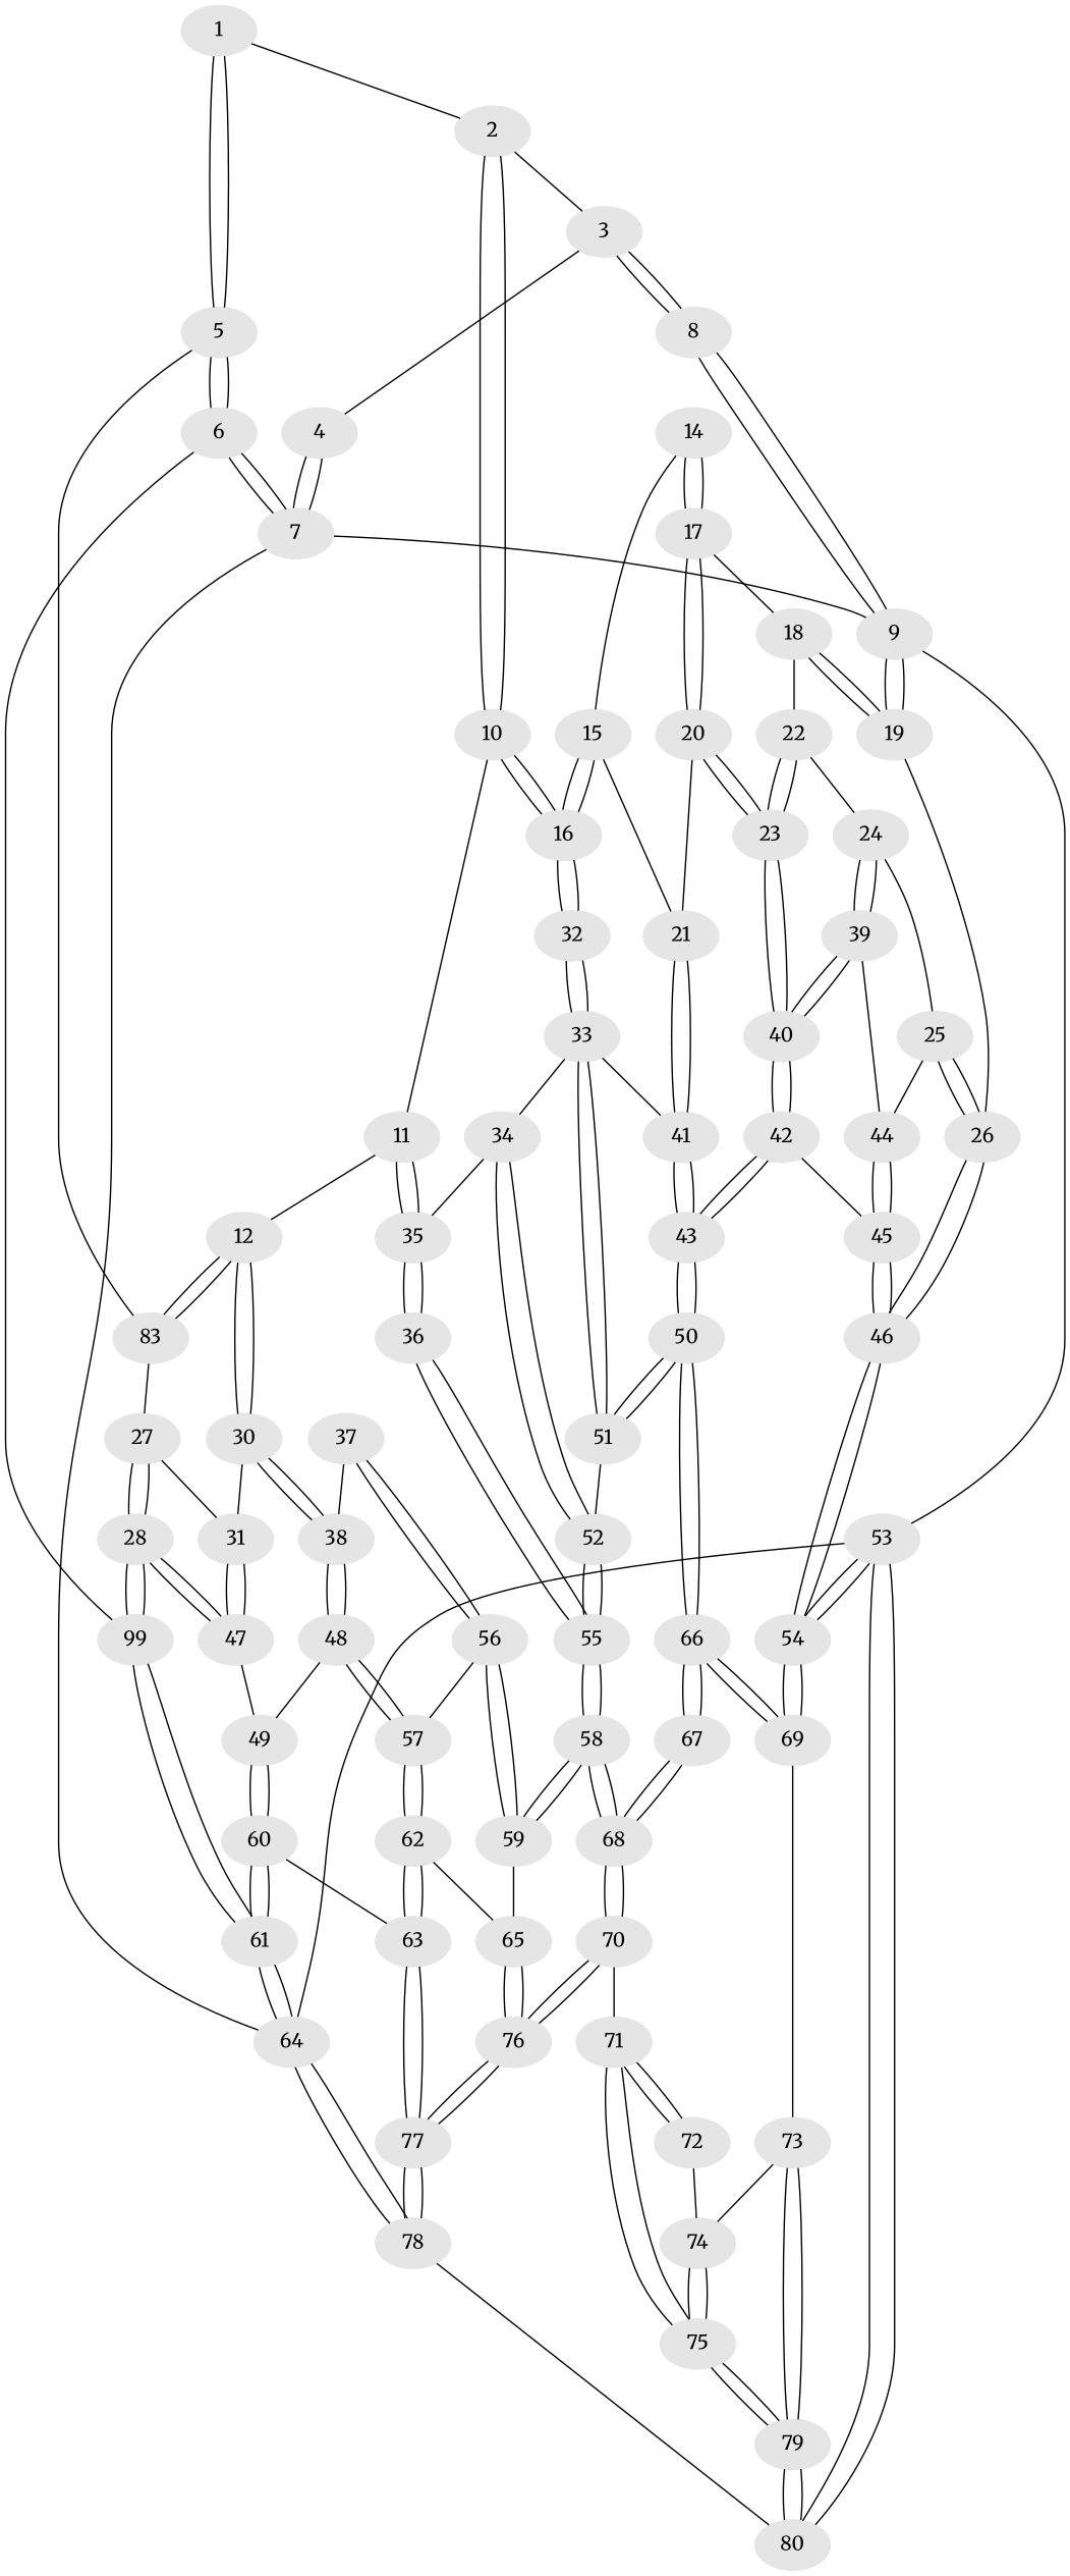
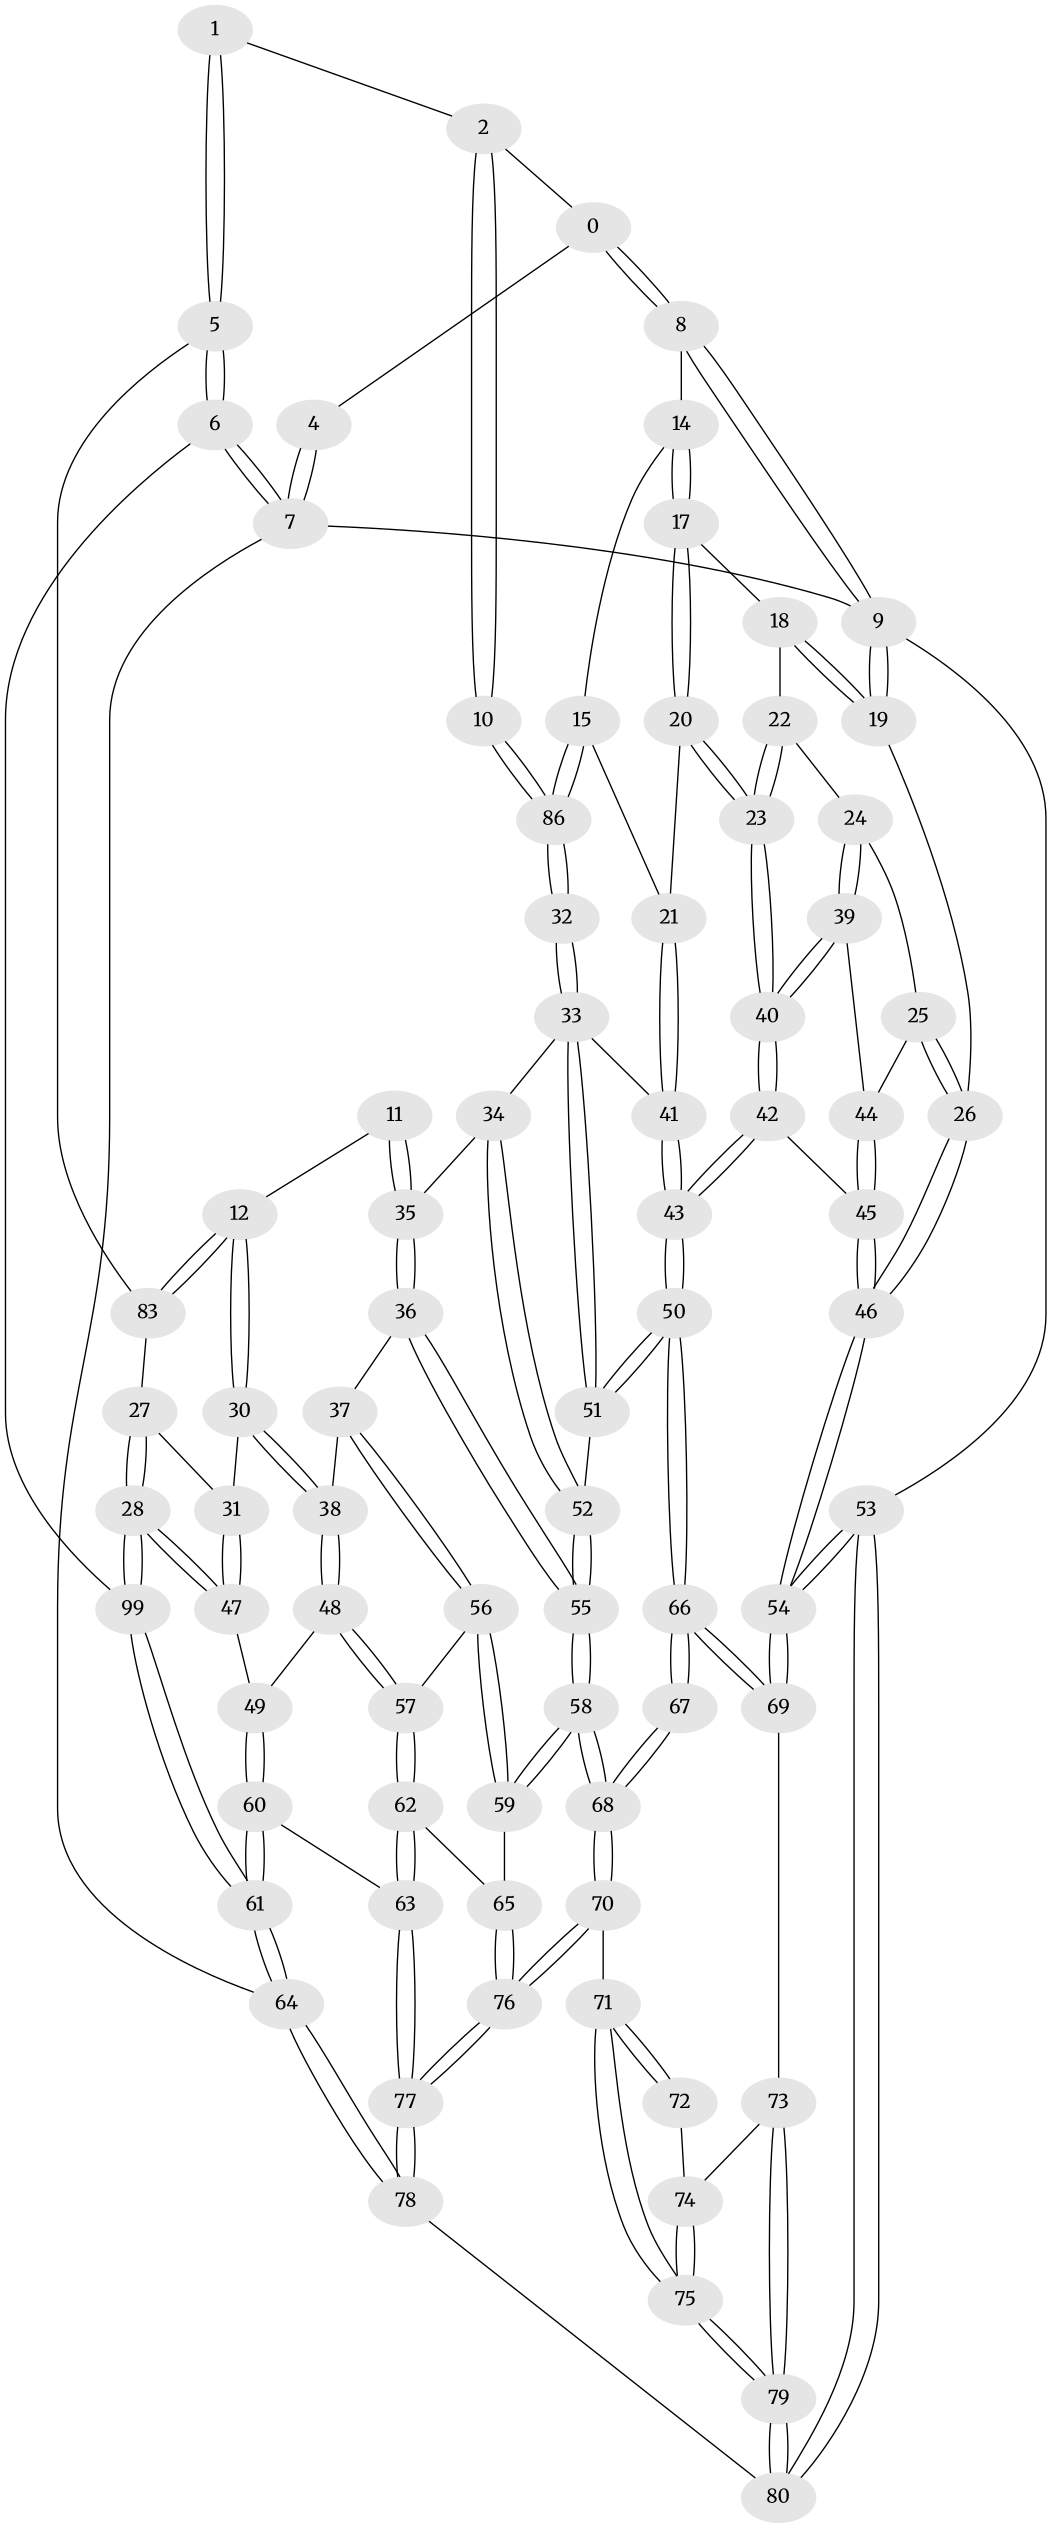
  graph {
    fontname=Merriweather
    node [color=gray90 fontname=Merriweather style=filled]
    edge [fontname=Merriweather]
    1
    2
    5
-   3
+   3 [label=0]
    10
    6
    n7 [label=83]
    4
    8
    11
-   16
+   16 [label=86]
    7
    9
    14
    64
    n16 [label=99]
    27
    61
    19
    53
    78
    15
    17
    26
    54
    80
    12
    35
    32
    30
    36
    31
    38
    28
    21
    18
    20
    41
    33
    22
    23
    24
    46
    40
    43
    25
    39
    42
    44
    45
    47
    49
    48
    34
    51
    52
    55
    37
    56
    58
    57
    59
    50
    66
    69
    60
    62
    63
    67
    73
    68
    65
    70
    76
    77
    71
    74
    79
    72
    75
    1 -- 2
    1 -- 5
    1 -- 5
    2 -- 3
    2 -- 10
    2 -- 10
    5 -- 6
    5 -- 6
    5 -- n7
    3 -- 4
    3 -- 8
    3 -- 8
-   10 -- 11
    10 -- 16
    10 -- 16
    6 -- 7
    6 -- 7
    6 -- n16
    n7 -- 27
    4 -- 7
    4 -- 7
    8 -- 9
    8 -- 9
+   8 -- 14
    11 -- 12
    11 -- 35
    11 -- 35
    16 -- 32
    16 -- 32
    7 -- 9
    7 -- 64
    9 -- 19
    9 -- 19
    9 -- 53
    14 -- 15
    14 -- 17
    14 -- 17
    64 -- 78
    64 -- 78
    n16 -- 61
    n16 -- 61
    27 -- 31
    27 -- 28
    27 -- 28
    61 -- 64
    61 -- 64
    19 -- 26
-   53 -- 64
    53 -- 54
    53 -- 54
    53 -- 80
    53 -- 80
    78 -- 80
    15 -- 16
    15 -- 16
    15 -- 21
    17 -- 18
    17 -- 20
    17 -- 20
    26 -- 46
    26 -- 46
    54 -- 69
    54 -- 69
    12 -- n7
    12 -- n7
    12 -- 30
    12 -- 30
    35 -- 36
    35 -- 36
    32 -- 33
    32 -- 33
    30 -- 31
    30 -- 38
    30 -- 38
    36 -- 55
    36 -- 55
+   36 -- 37
    31 -- 47
    31 -- 47
    38 -- 48
    38 -- 48
    28 -- n16
    28 -- n16
    28 -- 47
    28 -- 47
    21 -- 41
    21 -- 41
    18 -- 19
    18 -- 19
    18 -- 22
    20 -- 21
    20 -- 23
    20 -- 23
    41 -- 43
    41 -- 43
    33 -- 41
    33 -- 34
    33 -- 51
    33 -- 51
    22 -- 23
    22 -- 23
    22 -- 24
    23 -- 40
    23 -- 40
    24 -- 25
    24 -- 39
    24 -- 39
    46 -- 54
    46 -- 54
    40 -- 42
    40 -- 42
    43 -- 50
    43 -- 50
    25 -- 26
    25 -- 26
    25 -- 44
    39 -- 40
    39 -- 40
    39 -- 44
    42 -- 43
    42 -- 43
    42 -- 45
    44 -- 45
    44 -- 45
    45 -- 46
    45 -- 46
    47 -- 49
    49 -- 60
    49 -- 60
    48 -- 49
    48 -- 57
    48 -- 57
    34 -- 35
    34 -- 52
    34 -- 52
    51 -- 52
    52 -- 55
    52 -- 55
    55 -- 58
    55 -- 58
    37 -- 38
    37 -- 56
    37 -- 56
    56 -- 57
    56 -- 59
    56 -- 59
    58 -- 59
    58 -- 59
    58 -- 68
    58 -- 68
    57 -- 62
    57 -- 62
    59 -- 65
    50 -- 51
    50 -- 51
    50 -- 66
    50 -- 66
    66 -- 69
    66 -- 69
    66 -- 67
    66 -- 67
    69 -- 73
    60 -- 61
    60 -- 61
    60 -- 63
    62 -- 63
    62 -- 63
    62 -- 65
    63 -- 77
    63 -- 77
    67 -- 68
    67 -- 68
    73 -- 74
    73 -- 79
    73 -- 79
    68 -- 70
    68 -- 70
    65 -- 76
    65 -- 76
    70 -- 76
    70 -- 76
    70 -- 71
    76 -- 77
    76 -- 77
    77 -- 78
    77 -- 78
    71 -- 72
    71 -- 72
    71 -- 75
    71 -- 75
    74 -- 75
    74 -- 75
    79 -- 80
    79 -- 80
    72 -- 74
    75 -- 79
    75 -- 79
  }
